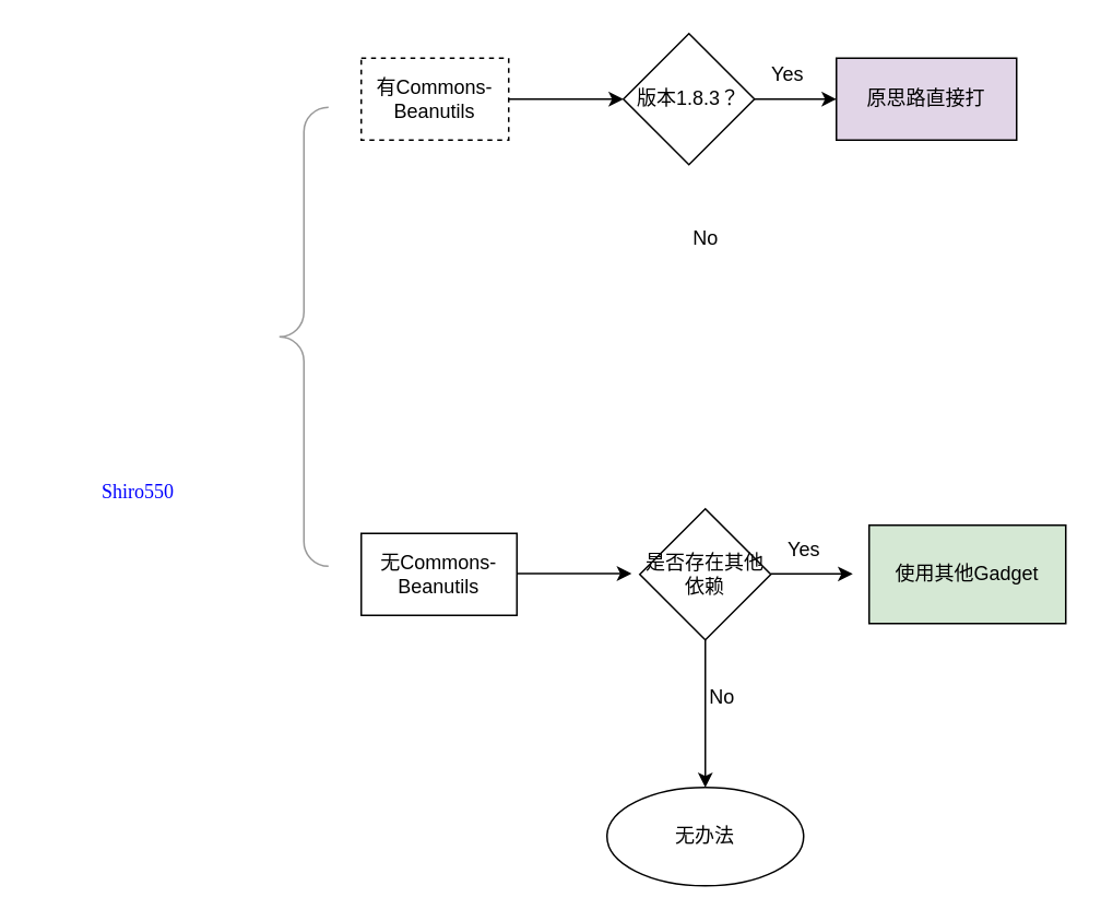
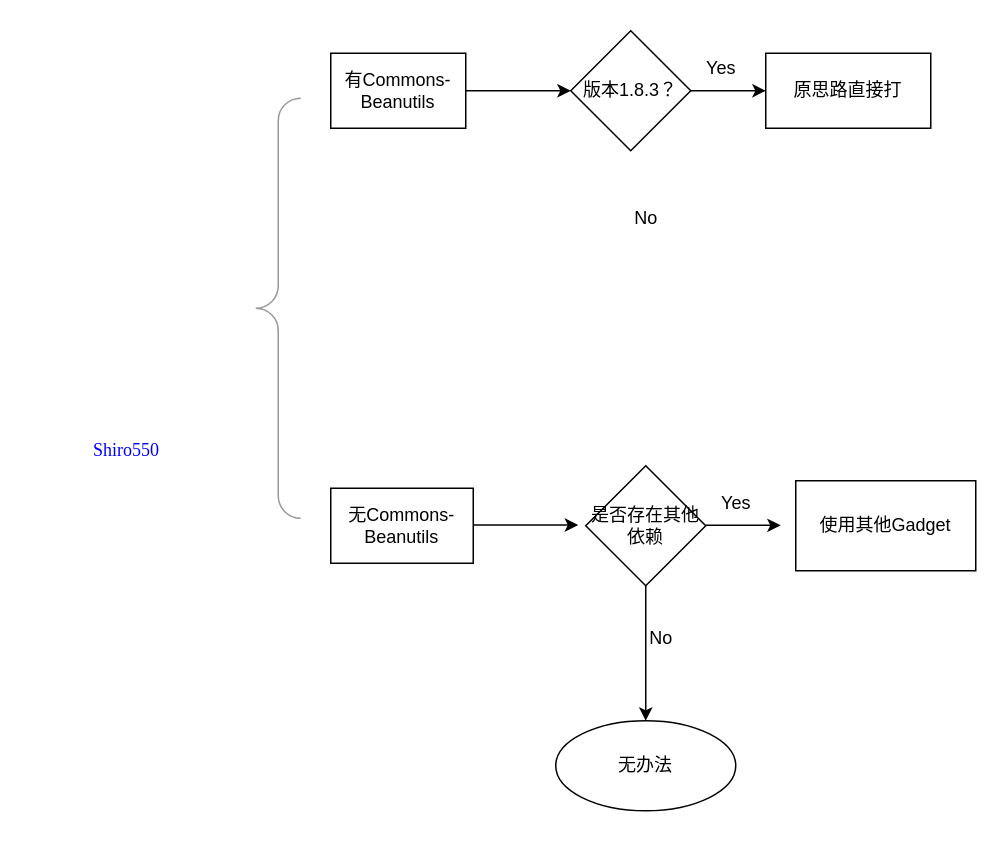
  <mxCell id="0" />
  <mxCell id="1" parent="0" />
  <mxCell id="2" value="" style="shape=image;html=1;verticalAlign=top;verticalLabelPosition=bottom;labelBackgroundColor=#ffffff;imageAspect=0;aspect=fixed;image=https://cdn0.iconfinder.com/data/icons/iramadhan-con-uncolored/100/shalat-128.png" parent="1" vertex="1"><mxGeometry x="20" y="141" width="128" height="128" as="geometry" /></mxCell>
  <mxCell id="3" value="Shiro550" style="text;html=1;align=center;verticalAlign=middle;whiteSpace=wrap;rounded=0;fillColor=#ffffff;fontFamily=Times New Roman;fontColor=#0000FF;" parent="1" vertex="1"><mxGeometry x="61" y="285" width="46" height="30" as="geometry" /></mxCell>
  <mxCell id="4" value="" style="labelPosition=right;align=left;strokeWidth=1;shape=mxgraph.mockup.markup.curlyBrace;html=1;shadow=0;dashed=0;strokeColor=#999999;direction=north;fontFamily=Times New Roman;fontColor=#0000FF;fillColor=#ffffff;" parent="1" vertex="1"><mxGeometry x="170" y="65" width="30" height="280" as="geometry" /></mxCell>
- <mxCell id="5" value="有Commons-Beanutils" style="rounded=0;whiteSpace=wrap;html=1;dashed=1;" vertex="1" parent="1"><mxGeometry x="220" y="35" width="90" height="50" as="geometry" /></mxCell>
+ <mxCell id="5" value="有Commons-Beanutils" style="rounded=0;whiteSpace=wrap;html=1;" vertex="1" parent="1"><mxGeometry x="220" y="35" width="90" height="50" as="geometry" /></mxCell>
  <mxCell id="6" value="无Commons-Beanutils" style="rounded=0;whiteSpace=wrap;html=1;" vertex="1" parent="1"><mxGeometry x="220" y="325" width="95" height="50" as="geometry" /></mxCell>
  <mxCell id="7" value="" style="endArrow=classic;html=1;exitX=1;exitY=0.5;exitDx=0;exitDy=0;" edge="1" parent="1" source="5"><mxGeometry width="50" height="50" relative="1" as="geometry"><mxPoint x="160" y="215" as="sourcePoint" /><mxPoint x="380" y="60" as="targetPoint" /></mxGeometry></mxCell>
  <mxCell id="8" value="" style="endArrow=classic;html=1;exitX=1;exitY=0.5;exitDx=0;exitDy=0;" edge="1" parent="1"><mxGeometry width="50" height="50" relative="1" as="geometry"><mxPoint x="315" y="349.5" as="sourcePoint" /><mxPoint x="385" y="349.5" as="targetPoint" /></mxGeometry></mxCell>
  <mxCell id="9" value="版本1.8.3？" style="rhombus;whiteSpace=wrap;html=1;" vertex="1" parent="1"><mxGeometry x="380" y="20" width="80" height="80" as="geometry" /></mxCell>
  <mxCell id="10" value="" style="edgeStyle=orthogonalEdgeStyle;rounded=0;orthogonalLoop=1;jettySize=auto;html=1;" edge="1" parent="1" source="11" target="16"><mxGeometry relative="1" as="geometry" /></mxCell>
  <mxCell id="11" value="是否存在其他依赖" style="rhombus;whiteSpace=wrap;html=1;" vertex="1" parent="1"><mxGeometry x="390" y="310" width="80" height="80" as="geometry" /></mxCell>
  <mxCell id="12" value="" style="endArrow=classic;html=1;exitX=1;exitY=0.5;exitDx=0;exitDy=0;" edge="1" parent="1" source="9"><mxGeometry width="50" height="50" relative="1" as="geometry"><mxPoint x="330" y="105" as="sourcePoint" /><mxPoint x="510" y="60" as="targetPoint" /></mxGeometry></mxCell>
  <mxCell id="13" value="Yes" style="text;html=1;align=center;verticalAlign=middle;resizable=0;points=[];autosize=1;strokeColor=none;" vertex="1" parent="1"><mxGeometry x="465" y="35" width="30" height="20" as="geometry" /></mxCell>
  <mxCell id="14" value="" style="endArrow=classic;html=1;exitX=1;exitY=0.5;exitDx=0;exitDy=0;" edge="1" parent="1"><mxGeometry width="50" height="50" relative="1" as="geometry"><mxPoint x="470" y="349.71" as="sourcePoint" /><mxPoint x="520" y="349.71" as="targetPoint" /></mxGeometry></mxCell>
  <mxCell id="15" value="Yes" style="text;html=1;align=center;verticalAlign=middle;resizable=0;points=[];autosize=1;strokeColor=none;" vertex="1" parent="1"><mxGeometry x="475" y="325" width="30" height="20" as="geometry" /></mxCell>
  <mxCell id="16" value="无办法" style="ellipse;whiteSpace=wrap;html=1;" vertex="1" parent="1"><mxGeometry x="370" y="480" width="120" height="60" as="geometry" /></mxCell>
- <mxCell id="17" value="原思路直接打" style="rounded=0;whiteSpace=wrap;html=1;fillColor=#e1d5e7;" vertex="1" parent="1"><mxGeometry x="510" y="35" width="110" height="50" as="geometry" /></mxCell>
+ <mxCell id="17" value="原思路直接打" style="rounded=0;whiteSpace=wrap;html=1;" vertex="1" parent="1"><mxGeometry x="510" y="35" width="110" height="50" as="geometry" /></mxCell>
  <mxCell id="18" value="No" style="text;html=1;align=center;verticalAlign=middle;resizable=0;points=[];autosize=1;strokeColor=none;" vertex="1" parent="1"><mxGeometry x="415" y="135" width="30" height="20" as="geometry" /></mxCell>
  <mxCell id="19" value="No" style="text;html=1;align=center;verticalAlign=middle;resizable=0;points=[];autosize=1;strokeColor=none;" vertex="1" parent="1"><mxGeometry x="425" y="415" width="30" height="20" as="geometry" /></mxCell>
- <mxCell id="20" value="使用其他Gadget" style="rounded=0;whiteSpace=wrap;html=1;fillColor=#d5e8d4;" vertex="1" parent="1"><mxGeometry x="530" y="320" width="120" height="60" as="geometry" /></mxCell>
+ <mxCell id="20" value="使用其他Gadget" style="rounded=0;whiteSpace=wrap;html=1;" vertex="1" parent="1"><mxGeometry x="530" y="320" width="120" height="60" as="geometry" /></mxCell>
